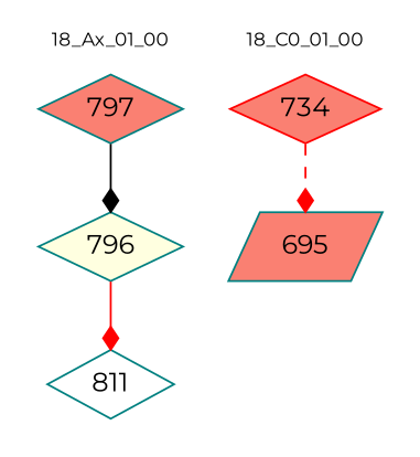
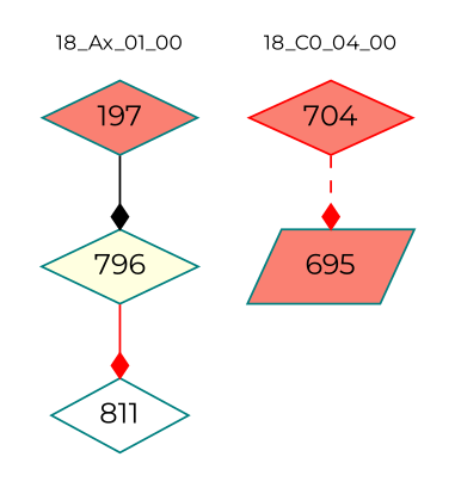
  digraph {
    fontname=Montserrat
    node [color=teal fillcolor=salmon fontname=Montserrat shape=diamond style=filled]
    edge [arrowhead=diamond color=red fontname=Montserrat style=solid]
-   n1 [label=797]
+   n1 [label=197]
    n2 [fillcolor=lightyellow label=796]
    n3 [fillcolor=white label=811]
-   n4 [color=red label=734]
+   n4 [color=red label=704]
    n5 [label=695 shape=parallelogram]
    subgraph cluster_1 {
      color=white
      fontsize=10
      label="18_Ax_01_00"
      n1
      n2
      n3
    }
    subgraph cluster_2 {
      color=white
      fontsize=10
-     label="18_C0_01_00"
+     label="18_C0_04_00"
      n4
      n5
    }
    n1 -> n2 [color=black]
    n2 -> n3
    n4 -> n5 [style=dashed]
  }
